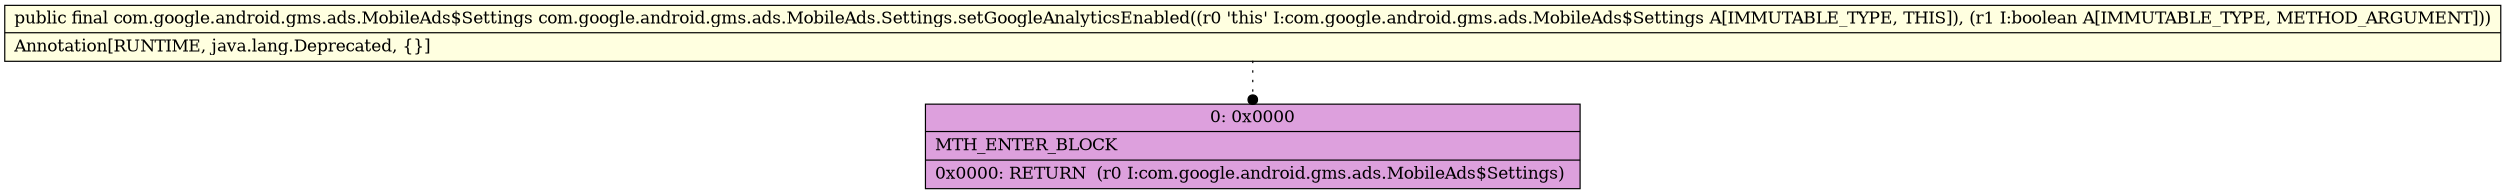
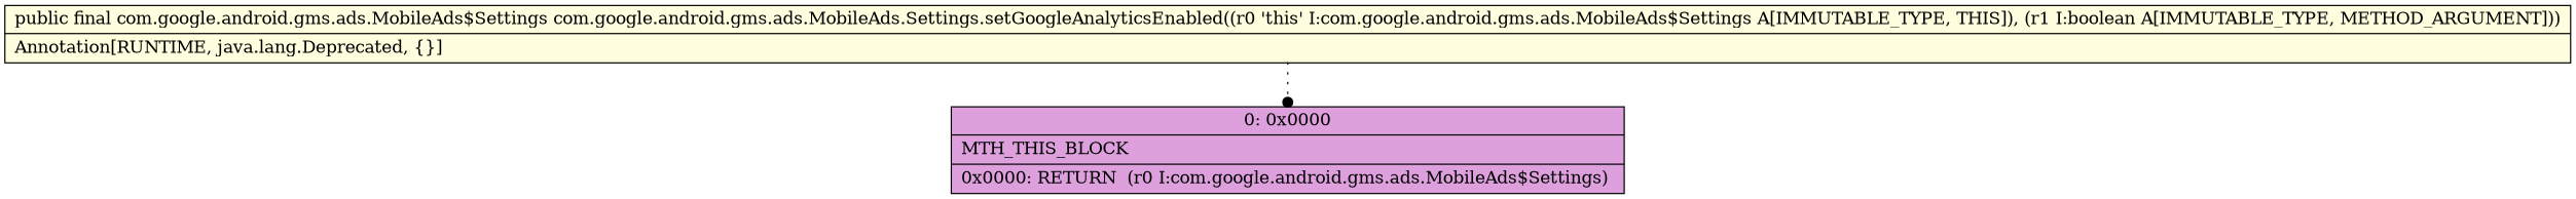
  digraph {
    node [shape=record style=filled]
-   n1 [label="{0\:\ 0x0000|MTH_ENTER_BLOCK\l|0x0000: RETURN  (r0 I:com.google.android.gms.ads.MobileAds$Settings) \l}" fillcolor=plum]
+   n1 [label="{0\:\ 0x0000|MTH_THIS_BLOCK\l|0x0000: RETURN  (r0 I:com.google.android.gms.ads.MobileAds$Settings) \l}" fillcolor=plum]
    n2 [label="{public final com.google.android.gms.ads.MobileAds$Settings com.google.android.gms.ads.MobileAds.Settings.setGoogleAnalyticsEnabled((r0 'this' I:com.google.android.gms.ads.MobileAds$Settings A[IMMUTABLE_TYPE, THIS]), (r1 I:boolean A[IMMUTABLE_TYPE, METHOD_ARGUMENT]))  | Annotation[RUNTIME, java.lang.Deprecated, \{\}]\l}" fillcolor=lightyellow]
    n2 -> n1 [style=dotted arrowhead=dot]
  }
